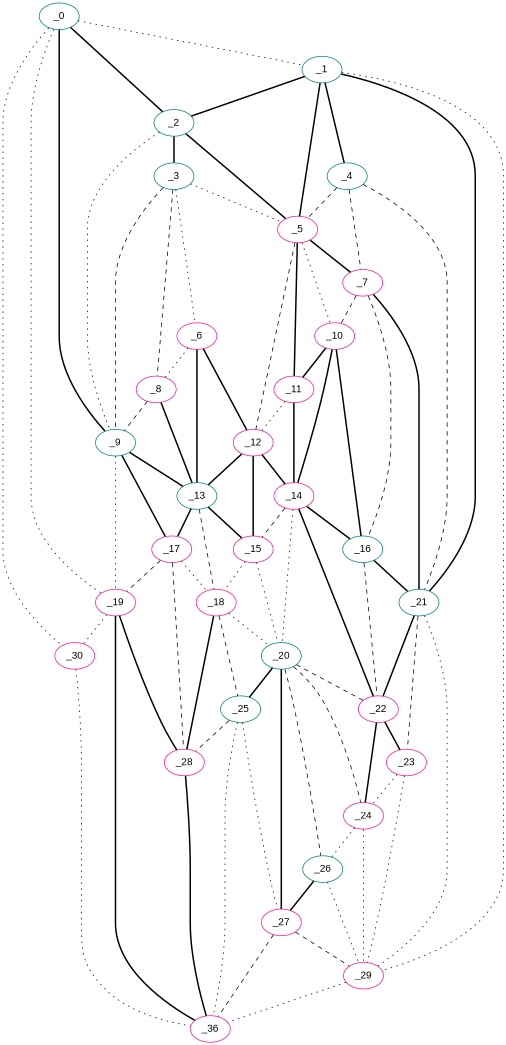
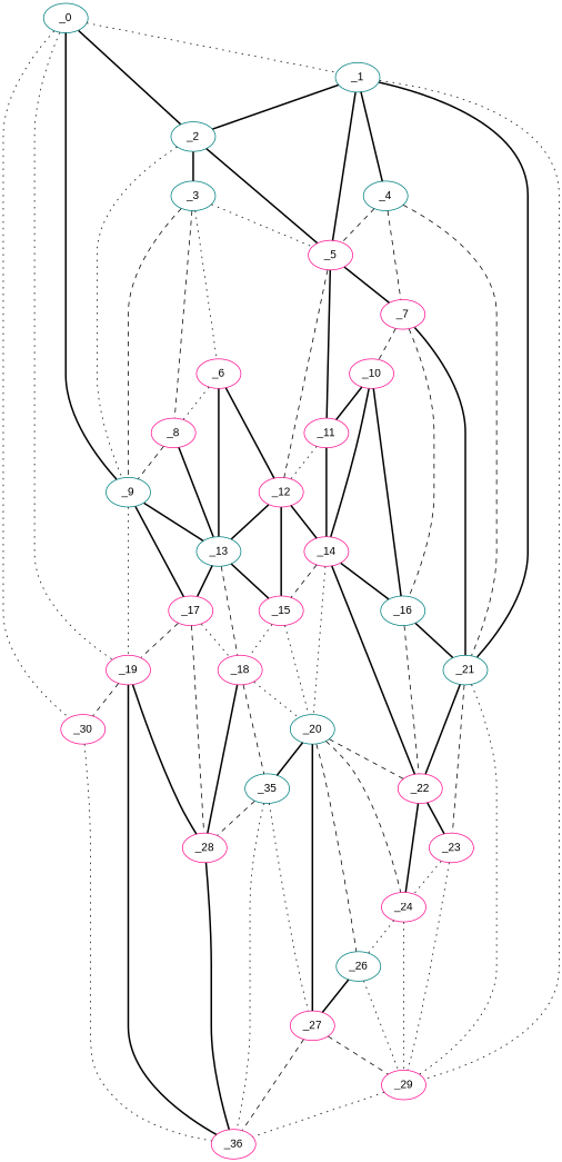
  graph {
    fontname="Liberation Sans"
    node [color=deeppink fontname="Liberation Sans" x=84 y=122]
    edge [fontname="Liberation Sans" style=bold valence=2]
    _0 [color=teal x=28]
    _1 [color=teal x=31 y=3]
    _2 [color=teal x=31 y=89]
    _9 [color=teal x=53 y=75]
    _19 [x=70 y=75]
    _30 [x=96]
    _4 [color=teal x=45 y=14]
    _5 [x=46 y=44]
    _21 [color=teal x=73 y=14]
    _29 [x=93 y=4]
    _3 [color=teal x=42 y=74]
    _13 [color=teal x=58 y=65]
    _17 [x=69 y=71]
    _28 [y=73]
    n15 [label=_36 x=97 y=88]
    _7 [x=52 y=21]
    _10 [x=55 y=29]
    _11 [x=56 y=39]
    _12 [x=56 y=50]
    _22 [x=73 y=25]
    _23 [x=82 y=24]
    _6 [x=48 y=56]
    _8 [x=53 y=69]
    _15 [x=62 y=52]
    _18 [x=70 y=55]
    _16 [color=teal x=65 y=22]
    _14 [x=62 y=38]
    _24 [x=83 y=31]
    _20 [color=teal x=72 y=39]
-   _25 [color=teal x=83 y=52]
+   _25 [color=teal x=83 y=52 label=_35]
    _26 [color=teal y=37]
    _27 [y=45]
    _0 -- _1 [style=dotted valence=1]
    _0 -- _2
    _0 -- _9
    _0 -- _19 [style=dotted]
    _0 -- _30 [style=dotted valence=1]
    _1 -- _2
    _1 -- _4 [valence=1]
    _1 -- _5 [valence=1]
    _1 -- _21
    _1 -- _29 [style=dotted valence=1]
    _2 -- _9 [style=dotted]
    _2 -- _5
    _2 -- _3 [valence=1]
    _9 -- _19 [style=dotted]
    _9 -- _13
    _9 -- _17
-   _19 -- _30 [style=dotted]
+   _19 -- _30 [style=dashed]
    _19 -- _28
    _19 -- n15 [valence=1]
    _30 -- n15 [style=dotted valence=1]
    _4 -- _5 [style=dashed]
    _4 -- _21 [style=dashed]
    _4 -- _7 [style=dashed valence=1]
    _5 -- _7
-   _5 -- _10 [style=dotted]
    _5 -- _11
    _5 -- _12 [style=dashed]
    _21 -- _29 [style=dotted valence=1]
    _21 -- _22
    _21 -- _23 [style=dashed]
    _29 -- n15 [style=dotted valence=1]
    _3 -- _9 [style=dashed valence=1]
    _3 -- _5 [style=dotted]
    _3 -- _6 [style=dotted valence=1]
    _3 -- _8 [style=dashed]
    _13 -- _17
    _13 -- _15 [valence=1]
    _13 -- _18 [style=dashed]
    _17 -- _19 [style=dashed valence=1]
    _17 -- _28 [style=dashed]
    _17 -- _18 [style=dotted]
    _28 -- n15 [valence=1]
    _7 -- _21
    _7 -- _10 [style=dashed]
    _7 -- _16 [style=dashed]
    _10 -- _11 [valence=1]
    _10 -- _16
    _10 -- _14
    _11 -- _12 [style=dotted valence=1]
    _11 -- _14
    _12 -- _13
    _12 -- _15
    _12 -- _14 [valence=1]
    _22 -- _23 [valence=1]
    _22 -- _24 [valence=1]
    _23 -- _29 [style=dotted]
    _23 -- _24 [style=dotted valence=1]
    _6 -- _13
    _6 -- _12
    _6 -- _8 [style=dotted]
    _8 -- _9 [style=dashed]
    _8 -- _13
    _15 -- _18 [style=dotted valence=1]
    _15 -- _20 [style=dotted valence=1]
    _18 -- _28
    _18 -- _20 [style=dotted]
    _18 -- _25 [style=dashed valence=1]
    _16 -- _21
    _16 -- _22 [style=dashed valence=1]
    _14 -- _22
    _14 -- _15 [style=dashed]
    _14 -- _16
    _14 -- _20 [style=dotted]
    _24 -- _29 [style=dotted]
    _24 -- _26 [style=dotted valence=1]
    _20 -- _22 [style=dashed valence=1]
    _20 -- _24 [style=dashed]
    _20 -- _25
    _20 -- _26 [style=dashed]
    _20 -- _27
    _25 -- _28 [style=dashed]
    _25 -- n15 [style=dotted]
    _25 -- _27 [style=dotted]
    _26 -- _29 [style=dotted valence=1]
    _26 -- _27
    _27 -- _29 [style=dashed]
    _27 -- n15 [style=dashed valence=1]
  }
